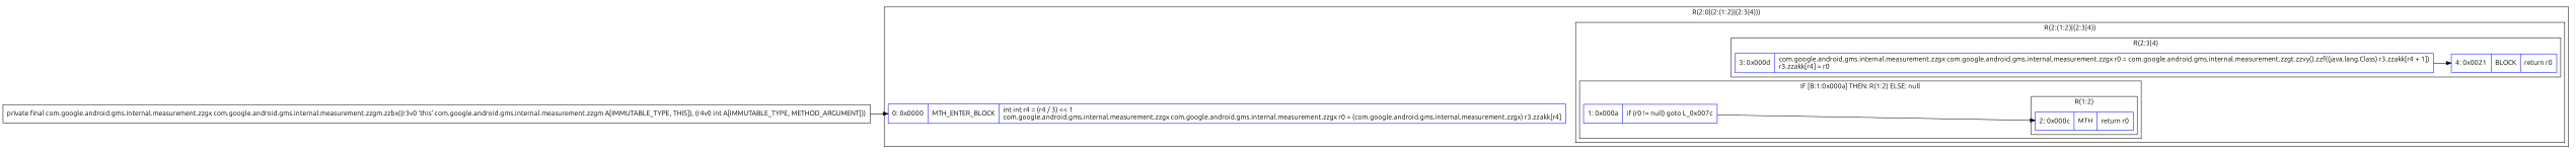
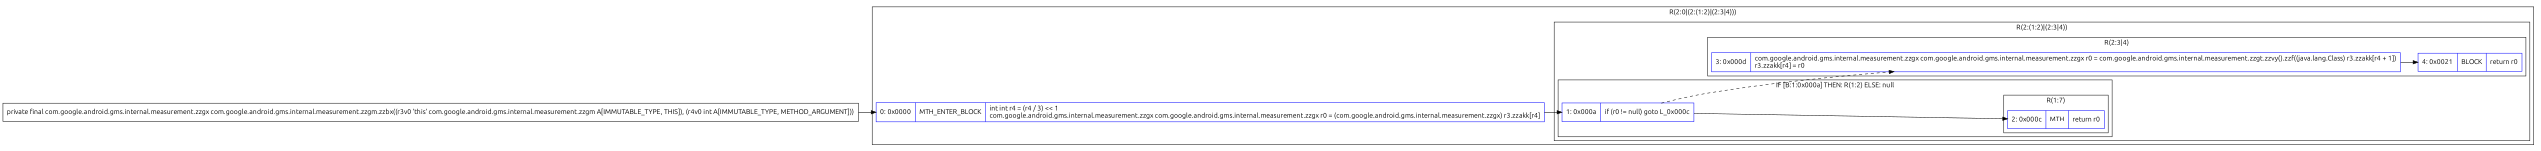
  digraph {
    fontname=Ubuntu
    rankdir=LR
    node [color=blue fontname=Ubuntu shape=record]
    edge [fontname=Ubuntu]
    n1 [label="{2\:\ 0x000c|MTH\l|return r0\l}"]
-   n2 [label="{1\:\ 0x000a|if (r0 != null) goto L_0x007c\l}"]
+   n2 [label="{1\:\ 0x000a|if (r0 != null) goto L_0x000c\l}"]
    n3 [label="{3\:\ 0x000d|com.google.android.gms.internal.measurement.zzgx com.google.android.gms.internal.measurement.zzgx r0 = com.google.android.gms.internal.measurement.zzgt.zzvy().zzf((java.lang.Class) r3.zzakk[r4 + 1])\lr3.zzakk[r4] = r0\l}"]
    n4 [label="{4\:\ 0x0021|BLOCK\l|return r0\l}"]
    n5 [label="{0\:\ 0x0000|MTH_ENTER_BLOCK\l|int int r4 = (r4 \/ 3) \<\< 1\lcom.google.android.gms.internal.measurement.zzgx com.google.android.gms.internal.measurement.zzgx r0 = (com.google.android.gms.internal.measurement.zzgx) r3.zzakk[r4]\l}"]
    n6 [label="{private final com.google.android.gms.internal.measurement.zzgx com.google.android.gms.internal.measurement.zzgm.zzbx((r3v0 'this' com.google.android.gms.internal.measurement.zzgm A[IMMUTABLE_TYPE, THIS]), (r4v0 int A[IMMUTABLE_TYPE, METHOD_ARGUMENT])) }" color=""]
    subgraph cluster_1 {
      label="R(2:0|(2:(1:2)|(2:3|4)))"
      n5
      subgraph cluster_2 {
        label="R(2:(1:2)|(2:3|4))"
        subgraph cluster_3 {
          label="IF [B:1:0x000a] THEN: R(1:2) ELSE: null"
          n2
          subgraph cluster_4 {
-           label="R(1:2)"
+           label="R(1:7)"
            n1
          }
        }
        subgraph cluster_5 {
          label="R(2:3|4)"
          n3
          n4
        }
      }
    }
    n2 -> n1
+   n2 -> n3 [style=dashed]
    n3 -> n4
+   n5 -> n2
    n6 -> n5
  }
